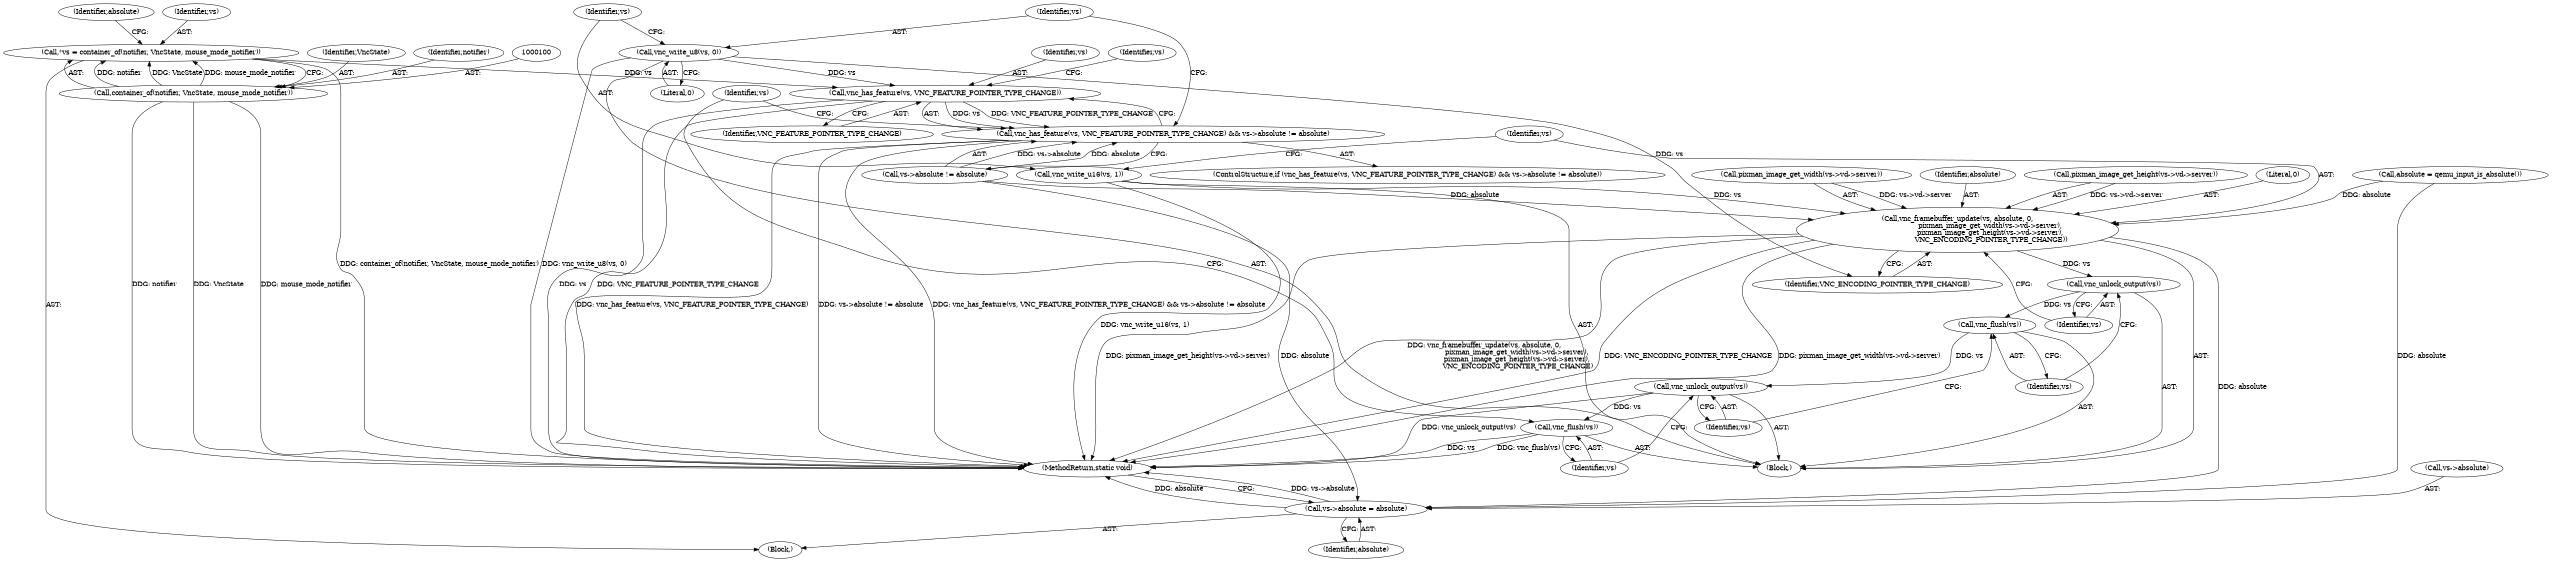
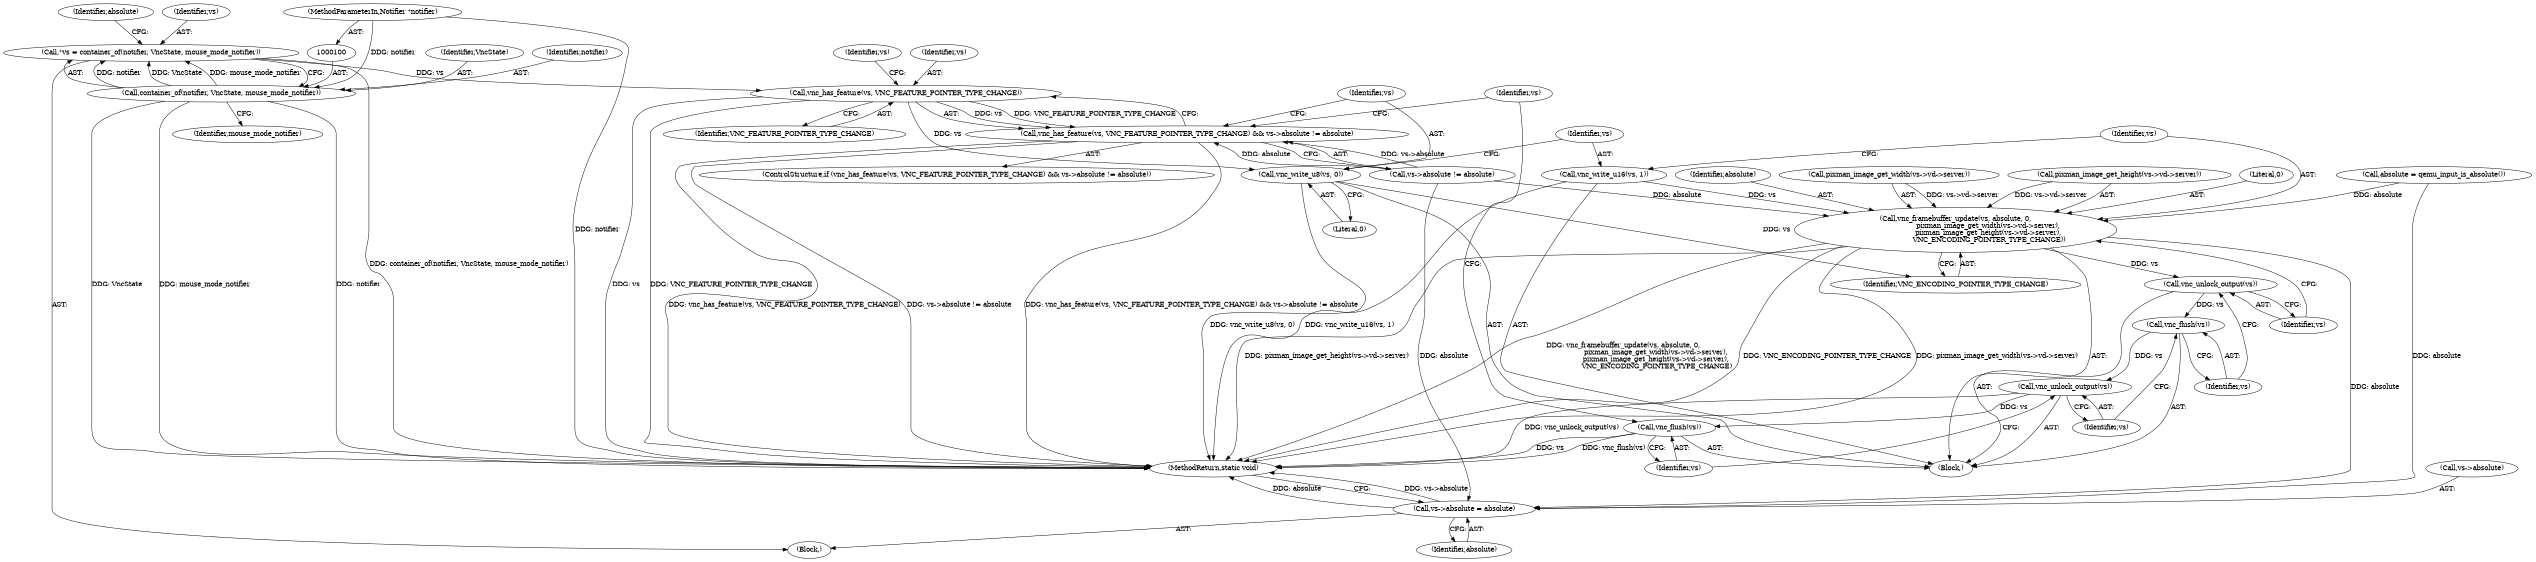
  digraph {
    n1 [label="(Call,vnc_has_feature(vs, VNC_FEATURE_POINTER_TYPE_CHANGE))"]
    n2 [label="(Call,vnc_has_feature(vs, VNC_FEATURE_POINTER_TYPE_CHANGE) && vs->absolute != absolute)"]
    n3 [label="(Call,vnc_write_u8(vs, 0))"]
    n4 [label="(Identifier,VNC_FEATURE_POINTER_TYPE_CHANGE)"]
    n5 [label="(MethodReturn,static void)"]
    n6 [label="(Call,vs->absolute != absolute)"]
    n7 [label="(ControlStructure,if (vnc_has_feature(vs, VNC_FEATURE_POINTER_TYPE_CHANGE) && vs->absolute != absolute))"]
    n8 [label="(Literal,0)"]
    n9 [label="(Block,)"]
    n10 [label="(Identifier,VNC_ENCODING_POINTER_TYPE_CHANGE)"]
    n11 [label="(Call,vs->absolute = absolute)"]
    n12 [label="(Call,*vs = container_of(notifier, VncState, mouse_mode_notifier))"]
    n13 [label="(Call,container_of(notifier, VncState, mouse_mode_notifier))"]
    n14 [label="(Block,)"]
+   n15 [label="(Identifier,mouse_mode_notifier)"]
+   n16 [label="(MethodParameterIn,Notifier *notifier)"]
    1000100
    n18 [label="(Call,vnc_framebuffer_update(vs, absolute, 0,\n                               pixman_image_get_width(vs->vd->server),\n                               pixman_image_get_height(vs->vd->server),\n                                VNC_ENCODING_POINTER_TYPE_CHANGE))"]
    n19 [label="(Call,vnc_write_u16(vs, 1))"]
    n20 [label="(Call,vnc_unlock_output(vs))"]
    n21 [label="(Call,vnc_flush(vs))"]
    n22 [label="(Identifier,vs)"]
    n23 [label="(Identifier,absolute)"]
    n24 [label="(Call,vnc_unlock_output(vs))"]
    n25 [label="(Identifier,vs)"]
    n26 [label="(Call,vnc_flush(vs))"]
    n27 [label="(Identifier,vs)"]
    n28 [label="(Identifier,vs)"]
    n29 [label="(Identifier,vs)"]
    n30 [label="(Identifier,vs)"]
    n31 [label="(Identifier,VncState)"]
    n32 [label="(Identifier,absolute)"]
    n33 [label="(Call,pixman_image_get_height(vs->vd->server))"]
    n34 [label="(Identifier,vs)"]
    n35 [label="(Identifier,notifier)"]
    n36 [label="(Literal,0)"]
    n37 [label="(Call,pixman_image_get_width(vs->vd->server))"]
    n38 [label="(Identifier,vs)"]
    n39 [label="(Identifier,vs)"]
    n40 [label="(Identifier,vs)"]
    n41 [label="(Call,absolute = qemu_input_is_absolute())"]
    n42 [label="(Identifier,vs)"]
    n43 [label="(Identifier,absolute)"]
    n44 [label="(Call,vs->absolute)"]
    n1 -> n2 [label="AST: "]
    n1 -> n2 [label="DDG: vs"]
    n1 -> n2 [label="DDG: VNC_FEATURE_POINTER_TYPE_CHANGE"]
-   n3 -> n1 [label="DDG: vs"]
+   n1 -> n3 [label="DDG: vs"]
    n1 -> n4 [label="CFG: "]
    n1 -> n5 [label="DDG: vs"]
    n1 -> n5 [label="DDG: VNC_FEATURE_POINTER_TYPE_CHANGE"]
    n2 -> n1 [label="CFG: "]
    n2 -> n5 [label="DDG: vnc_has_feature(vs, VNC_FEATURE_POINTER_TYPE_CHANGE)"]
    n2 -> n5 [label="DDG: vs->absolute != absolute"]
    n2 -> n5 [label="DDG: vnc_has_feature(vs, VNC_FEATURE_POINTER_TYPE_CHANGE) && vs->absolute != absolute"]
    n2 -> n6 [label="CFG: "]
    n2 -> n7 [label="AST: "]
    n3 -> n5 [label="DDG: vnc_write_u8(vs, 0)"]
    n3 -> n8 [label="CFG: "]
    n3 -> n9 [label="AST: "]
    n3 -> n10 [label="DDG: vs"]
    n4 -> n1 [label="AST: "]
    n5 -> n11 [label="CFG: "]
    n6 -> n2 [label="AST: "]
    n6 -> n2 [label="DDG: vs->absolute"]
    n6 -> n2 [label="DDG: absolute"]
    n6 -> n11 [label="DDG: absolute"]
    n6 -> n18 [label="DDG: absolute"]
    n8 -> n3 [label="AST: "]
    n10 -> n18 [label="AST: "]
    n11 -> n5 [label="DDG: vs->absolute"]
    n11 -> n5 [label="DDG: absolute"]
    n11 -> n14 [label="AST: "]
    n11 -> n23 [label="CFG: "]
    n12 -> n1 [label="DDG: vs"]
    n12 -> n5 [label="DDG: container_of(notifier, VncState, mouse_mode_notifier)"]
    n12 -> n13 [label="CFG: "]
    n12 -> n14 [label="AST: "]
    n13 -> n5 [label="DDG: notifier"]
    n13 -> n5 [label="DDG: VncState"]
    n13 -> n5 [label="DDG: mouse_mode_notifier"]
    n13 -> n12 [label="AST: "]
    n13 -> n12 [label="DDG: notifier"]
    n13 -> n12 [label="DDG: VncState"]
    n13 -> n12 [label="DDG: mouse_mode_notifier"]
+   n13 -> n15 [label="CFG: "]
+   n16 -> n5 [label="DDG: notifier"]
+   n16 -> n13 [label="DDG: notifier"]
+   n16 -> 1000100 [label="AST: "]
    1000100 -> n13 [label="AST: "]
    n18 -> n5 [label="DDG: pixman_image_get_height(vs->vd->server)"]
    n18 -> n5 [label="DDG: vnc_framebuffer_update(vs, absolute, 0,\n                               pixman_image_get_width(vs->vd->server),\n                               pixman_image_get_height(vs->vd->server),\n                                VNC_ENCODING_POINTER_TYPE_CHANGE)"]
    n18 -> n5 [label="DDG: VNC_ENCODING_POINTER_TYPE_CHANGE"]
    n18 -> n5 [label="DDG: pixman_image_get_width(vs->vd->server)"]
    n18 -> n9 [label="AST: "]
    n18 -> n10 [label="CFG: "]
    n18 -> n11 [label="DDG: absolute"]
    n18 -> n20 [label="DDG: vs"]
    n19 -> n5 [label="DDG: vnc_write_u16(vs, 1)"]
    n19 -> n9 [label="AST: "]
    n19 -> n18 [label="DDG: vs"]
    n20 -> n9 [label="AST: "]
    n20 -> n21 [label="DDG: vs"]
    n20 -> n22 [label="CFG: "]
    n21 -> n9 [label="AST: "]
    n21 -> n24 [label="DDG: vs"]
    n21 -> n25 [label="CFG: "]
    n22 -> n18 [label="CFG: "]
    n22 -> n20 [label="AST: "]
    n23 -> n11 [label="AST: "]
    n24 -> n5 [label="DDG: vnc_unlock_output(vs)"]
    n24 -> n9 [label="AST: "]
    n24 -> n26 [label="DDG: vs"]
    n24 -> n27 [label="CFG: "]
    n25 -> n20 [label="CFG: "]
    n25 -> n21 [label="AST: "]
    n26 -> n5 [label="DDG: vs"]
    n26 -> n5 [label="DDG: vnc_flush(vs)"]
    n26 -> n9 [label="AST: "]
    n26 -> n28 [label="CFG: "]
    n27 -> n21 [label="CFG: "]
    n27 -> n24 [label="AST: "]
    n28 -> n24 [label="CFG: "]
    n28 -> n26 [label="AST: "]
    n29 -> n1 [label="CFG: "]
    n30 -> n3 [label="CFG: "]
    n30 -> n19 [label="AST: "]
    n31 -> n13 [label="AST: "]
    n32 -> n12 [label="CFG: "]
    n33 -> n18 [label="AST: "]
    n33 -> n18 [label="DDG: vs->vd->server"]
    n34 -> n1 [label="AST: "]
    n35 -> n13 [label="AST: "]
    n36 -> n18 [label="AST: "]
    n37 -> n18 [label="AST: "]
    n37 -> n18 [label="DDG: vs->vd->server"]
    n38 -> n18 [label="AST: "]
    n38 -> n19 [label="CFG: "]
    n39 -> n2 [label="CFG: "]
    n39 -> n26 [label="CFG: "]
    n40 -> n2 [label="CFG: "]
    n40 -> n3 [label="AST: "]
    n41 -> n11 [label="DDG: absolute"]
    n41 -> n18 [label="DDG: absolute"]
    n42 -> n12 [label="AST: "]
    n43 -> n18 [label="AST: "]
    n44 -> n11 [label="AST: "]
  }
